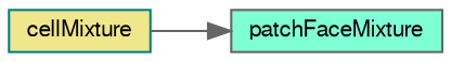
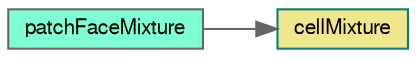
  digraph {
    rankdir=LR
    node [fontname=FreeSans fontsize=10 shape=record style=filled]
    n1 [color=teal fillcolor=khaki fontcolor=black height=0.2 label=cellMixture width=0.4]
    n2 [color=gray40 height=0.2 label=patchFaceMixture width=0.4 fillcolor=aquamarine]
-   n1 -> n2 [color=gray40 fontname=FreeSans fontsize=10 labelfontname=FreeSans labelfontsize=10 style=solid]
+   n2 -> n1 [color=gray40 fontname=FreeSans fontsize=10 labelfontname=FreeSans labelfontsize=10 style=solid]
  }
